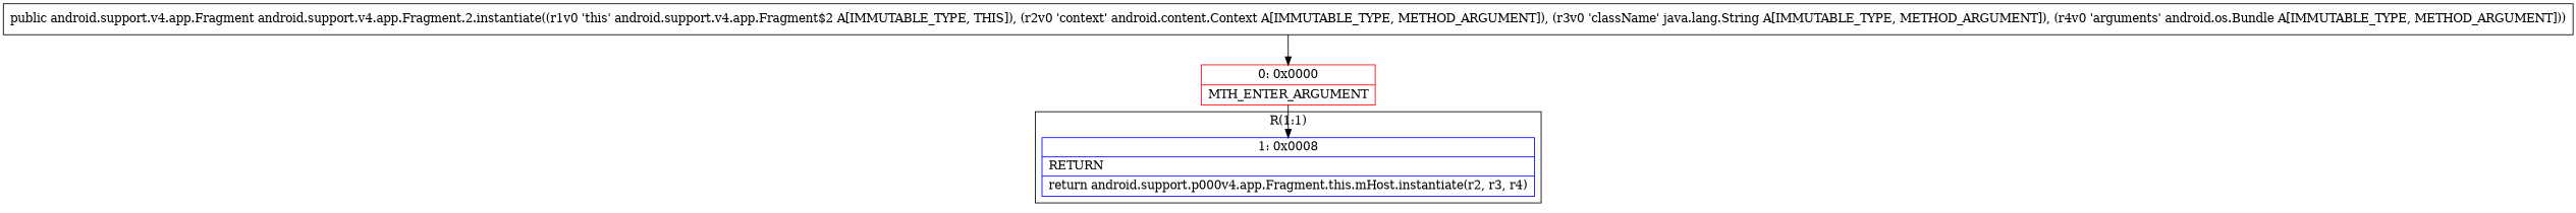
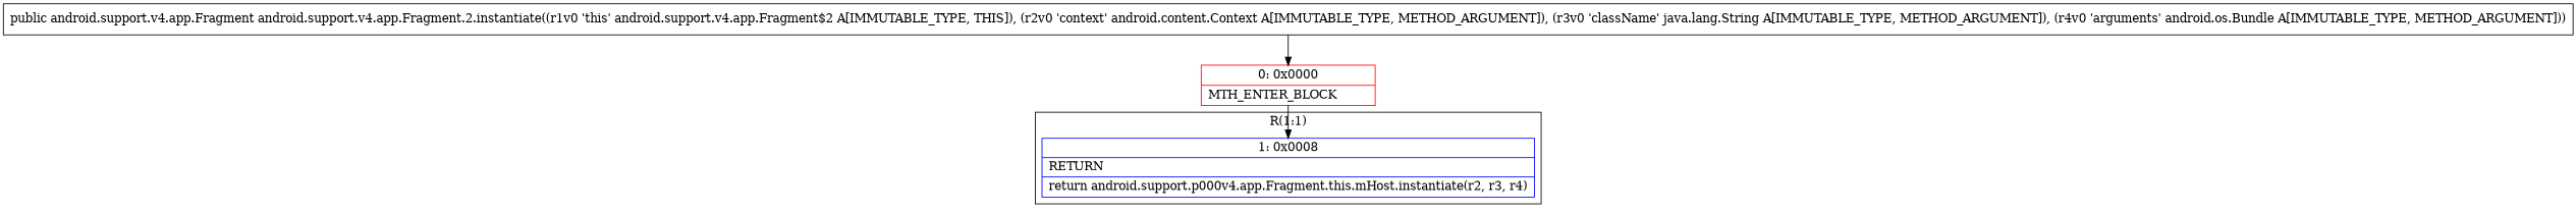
  digraph {
    node [shape=record]
    n1 [color=blue label="{1\:\ 0x0008|RETURN\l|return android.support.p000v4.app.Fragment.this.mHost.instantiate(r2, r3, r4)\l}"]
-   n2 [color=red label="{0\:\ 0x0000|MTH_ENTER_ARGUMENT\l}"]
+   n2 [color=red label="{0\:\ 0x0000|MTH_ENTER_BLOCK\l}"]
    n3 [label="{public android.support.v4.app.Fragment android.support.v4.app.Fragment.2.instantiate((r1v0 'this' android.support.v4.app.Fragment$2 A[IMMUTABLE_TYPE, THIS]), (r2v0 'context' android.content.Context A[IMMUTABLE_TYPE, METHOD_ARGUMENT]), (r3v0 'className' java.lang.String A[IMMUTABLE_TYPE, METHOD_ARGUMENT]), (r4v0 'arguments' android.os.Bundle A[IMMUTABLE_TYPE, METHOD_ARGUMENT])) }"]
    subgraph cluster_1 {
      label="R(1:1)"
      n1
    }
    n2 -> n1
    n3 -> n2
  }
